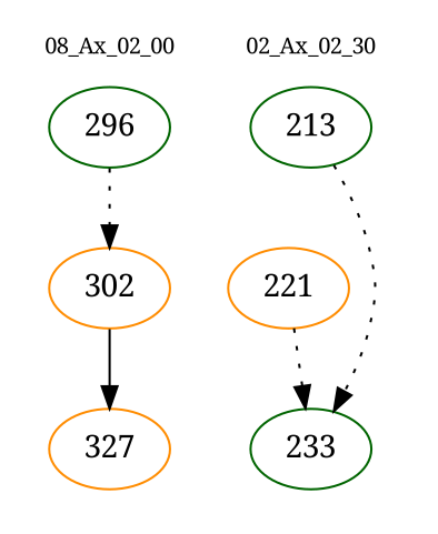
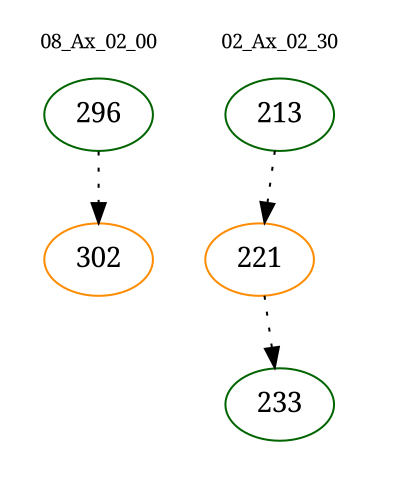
  digraph {
    fontname="Noto Serif"
    node [color=darkgreen fontname="Noto Serif"]
    edge [color=black fontname="Noto Serif" style=dotted]
    n1 [label=296]
    n2 [color=darkorange label=302]
-   n3 [color=darkorange label=327]
    n4 [label=213]
    n5 [color=darkorange label=221]
    n6 [label=233]
    subgraph cluster_1 {
      color=white
      fontsize=10
      label="08_Ax_02_00"
      n1
      n2
-     n3
    }
    subgraph cluster_2 {
      color=white
      fontsize=10
      label="02_Ax_02_30"
      n4
      n5
      n6
    }
    n1 -> n2
-   n2 -> n3 [style=solid]
-   n4 -> n6
+   n4 -> n5
    n5 -> n6
  }
